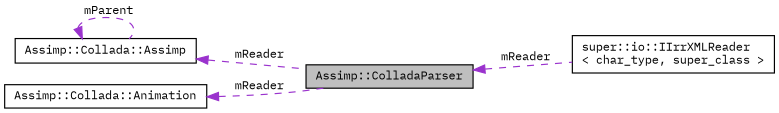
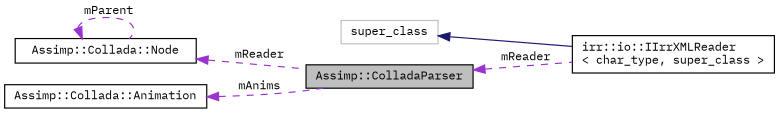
  digraph {
    fontname="IBM Plex Mono"
    rankdir=LR
    node [color=black fillcolor=white fontname="IBM Plex Mono" fontsize=10 shape=record style=filled]
    edge [color=darkorchid3 dir=back fontname="IBM Plex Mono" fontsize=10 labelfontname=Helvetica labelfontsize=10 style=dashed]
    n1 [fillcolor=grey75 fontcolor=black height=0.2 label="Assimp::ColladaParser" width=0.4]
-   n2 [height=0.2 label="super::io::IIrrXMLReader\l\< char_type, super_class \>" width=0.4]
-   n4 [height=0.2 label="Assimp::Collada::Assimp" width=0.4]
+   n2 [height=0.2 label="irr::io::IIrrXMLReader\l\< char_type, super_class \>" width=0.4]
+   n3 [color=grey75 height=0.2 label=super_class width=0.4]
+   n4 [height=0.2 label="Assimp::Collada::Node" width=0.4]
    n5 [height=0.2 label="Assimp::Collada::Animation" width=0.4]
    n1 -> n2 [label=" mReader"]
+   n3 -> n2 [color=midnightblue style=solid]
    n4 -> n1 [label=" mReader"]
    n4 -> n4 [label=" mParent"]
-   n5 -> n1 [label=" mReader"]
+   n5 -> n1 [label=" mAnims"]
  }
